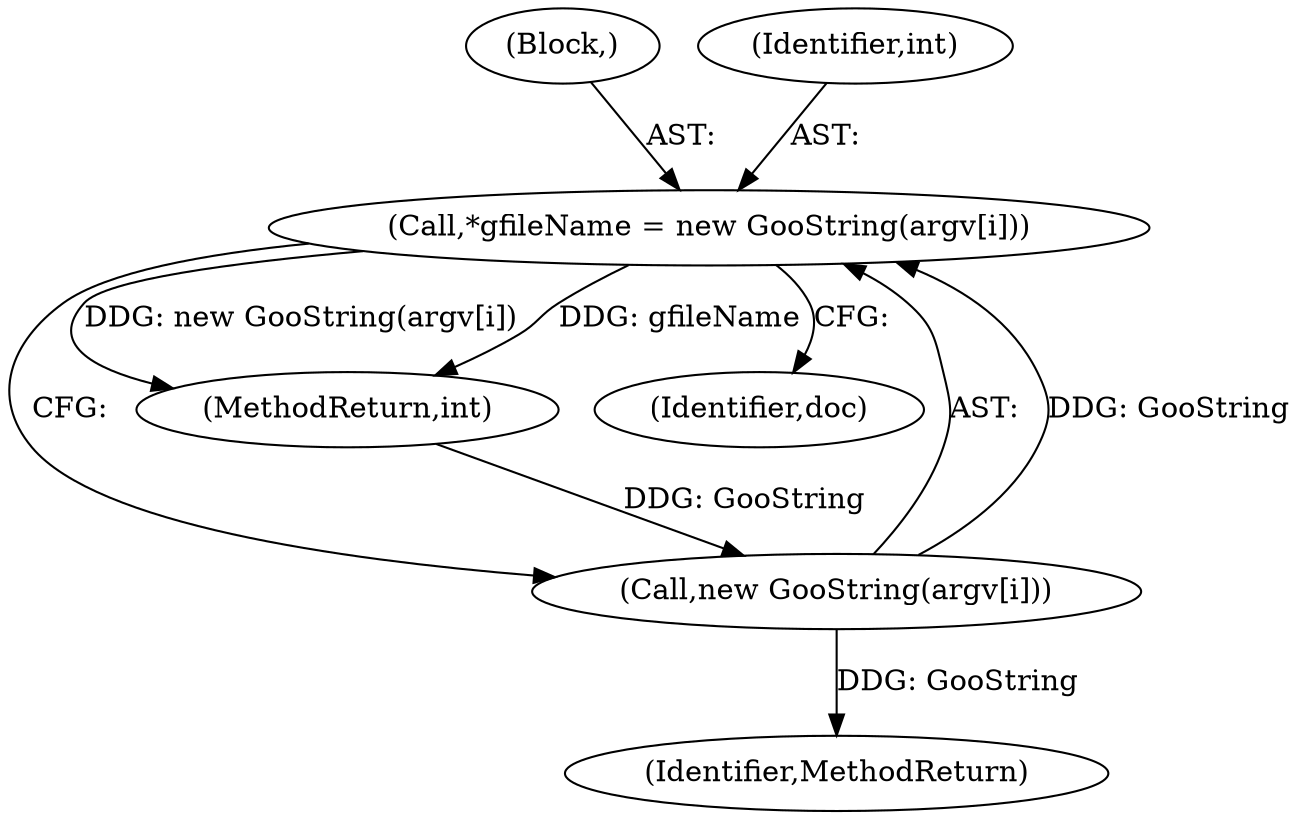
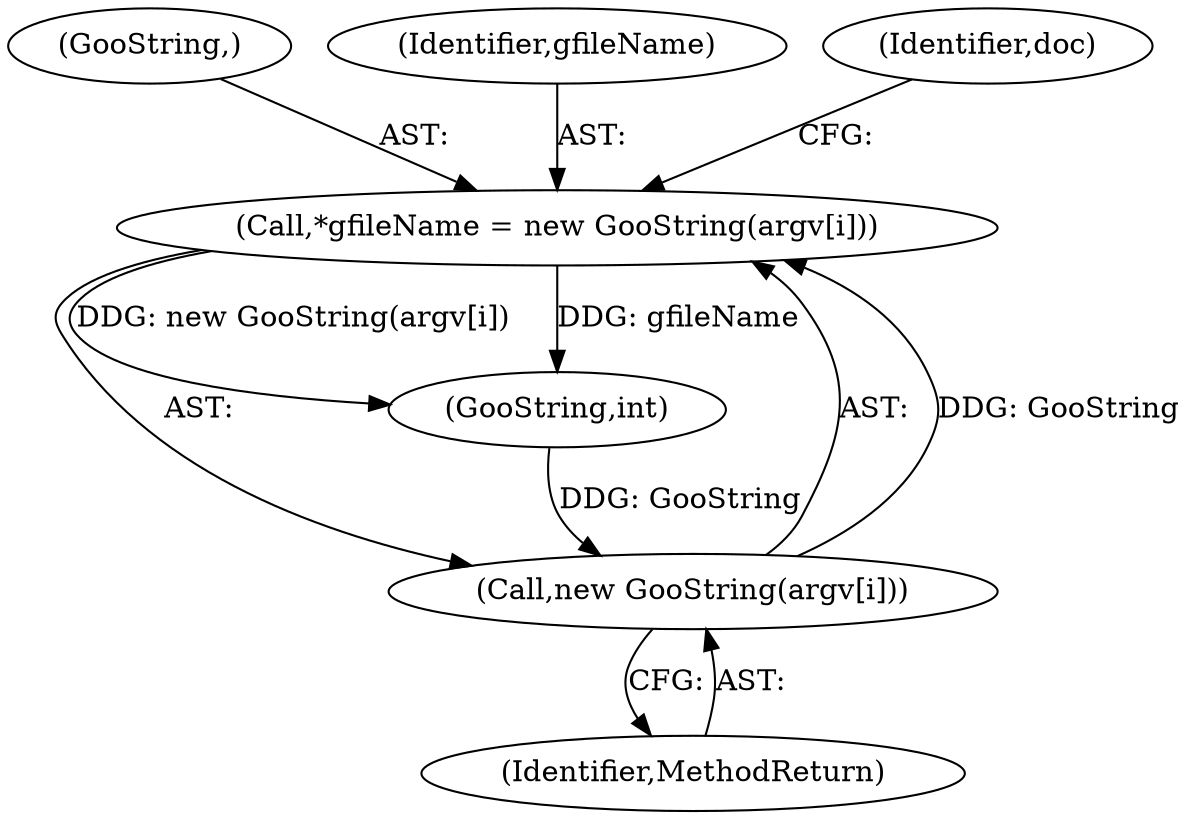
  digraph {
    n1 [label="(Call,*gfileName = new GooString(argv[i]))"]
    n2 [label="(Call,new GooString(argv[i]))"]
-   n3 [label="(MethodReturn,int)"]
+   n3 [label="(GooString,int)"]
    n4 [label="(Identifier,MethodReturn)"]
-   n5 [label="(Block,)"]
-   n6 [label="(Identifier,int)"]
+   n5 [label="(GooString,)"]
+   n6 [label="(Identifier,gfileName)"]
    n7 [label="(Identifier,doc)"]
-   n1 -> n2 [label="CFG: "]
+   n1 -> n2 [label="AST: "]
    n1 -> n3 [label="DDG: new GooString(argv[i])"]
    n1 -> n3 [label="DDG: gfileName"]
    n2 -> n1 [label="AST: "]
    n2 -> n1 [label="DDG: GooString"]
-   n2 -> n4 [label="DDG: GooString"]
+   n2 -> n4 [label="CFG: "]
    n3 -> n2 [label="DDG: GooString"]
+   n4 -> n2 [label="AST: "]
    n5 -> n1 [label="AST: "]
    n6 -> n1 [label="AST: "]
-   n1 -> n7 [label="CFG: "]
+   n7 -> n1 [label="CFG: "]
  }
